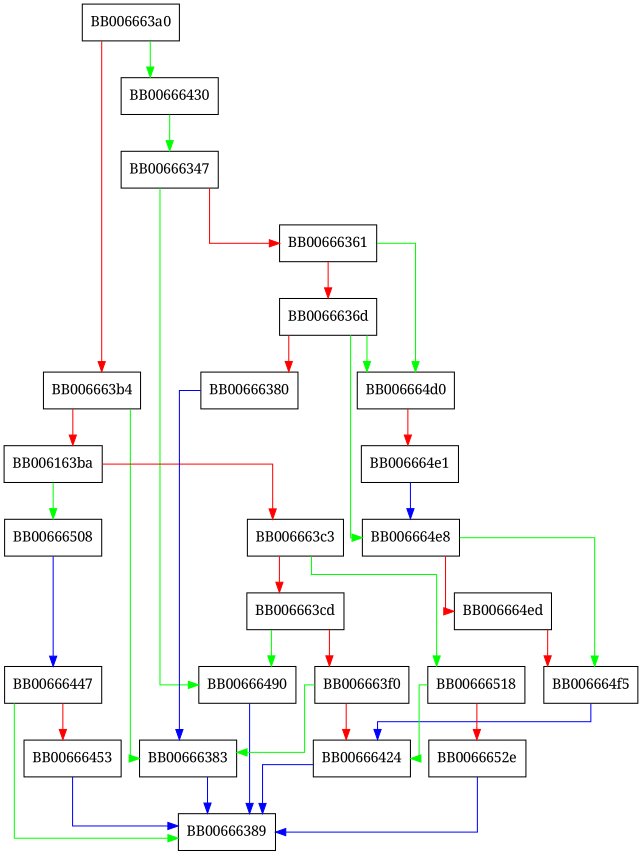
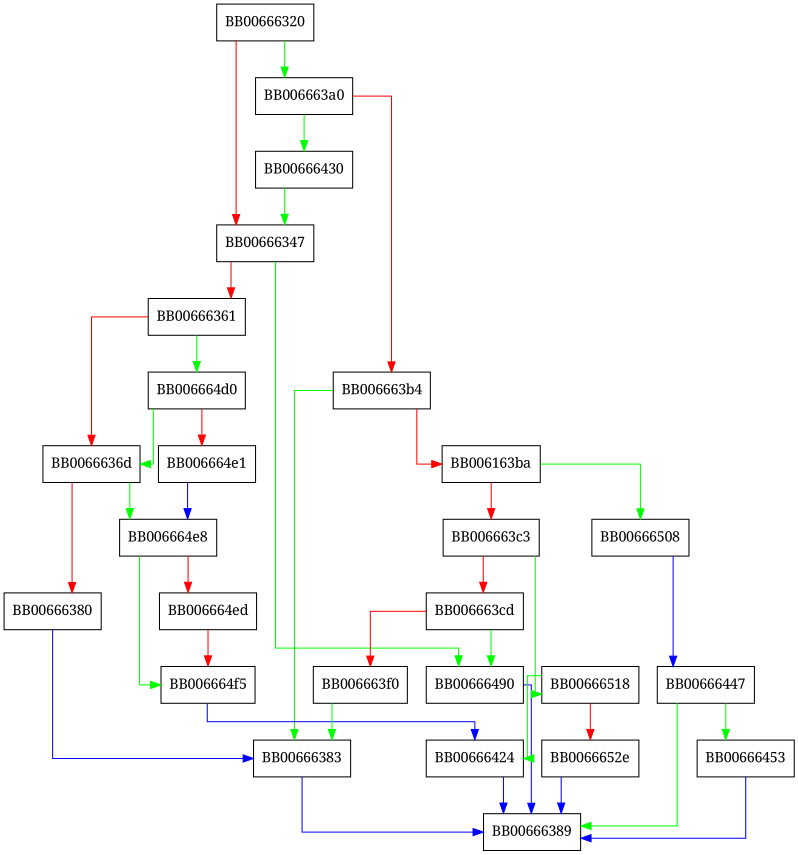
  digraph {
    fontname="Noto Serif"
    splines=ortho
    node [fontname="Noto Serif" shape=box]
    edge [color=green fontname="Noto Serif"]
+   BB00666320
    BB006663a0
    BB00666347
    BB00666430
    BB006663b4
    BB00666490
    BB00666361
    BB00666383
    n9 [label=BB006163ba]
    BB00666389
    BB006664d0
    BB0066636d
    BB006664e1
    BB006664e8
    BB00666380
    BB006664f5
    BB006664ed
    BB00666424
    BB00666508
    BB006663c3
    BB00666447
    BB00666518
    BB006663cd
    BB00666453
    BB0066652e
    BB006663f0
+   BB00666320 -> BB006663a0
+   BB00666320 -> BB00666347 [color=red]
    BB006663a0 -> BB00666430
    BB006663a0 -> BB006663b4 [color=red]
    BB00666347 -> BB00666490
    BB00666347 -> BB00666361 [color=red]
    BB00666430 -> BB00666347
    BB006663b4 -> BB00666383
    BB006663b4 -> n9 [color=red]
    BB00666490 -> BB00666389 [color=blue]
    BB00666361 -> BB006664d0
    BB00666361 -> BB0066636d [color=red]
    BB00666383 -> BB00666389 [color=blue]
    n9 -> BB00666508
    n9 -> BB006663c3 [color=red]
-   BB0066636d -> BB006664d0
+   BB006664d0 -> BB0066636d
    BB006664d0 -> BB006664e1 [color=red]
    BB0066636d -> BB006664e8
    BB0066636d -> BB00666380 [color=red]
    BB006664e1 -> BB006664e8 [color=blue]
    BB006664e8 -> BB006664f5
    BB006664e8 -> BB006664ed [color=red]
    BB00666380 -> BB00666383 [color=blue]
    BB006664f5 -> BB00666424 [color=blue]
    BB006664ed -> BB006664f5 [color=red]
    BB00666424 -> BB00666389 [color=blue]
    BB00666508 -> BB00666447 [color=blue]
    BB006663c3 -> BB00666518
    BB006663c3 -> BB006663cd [color=red]
    BB00666447 -> BB00666389
-   BB00666447 -> BB00666453 [color=red]
+   BB00666447 -> BB00666453
    BB00666518 -> BB00666424
    BB00666518 -> BB0066652e [color=red]
    BB006663cd -> BB00666490
    BB006663cd -> BB006663f0 [color=red]
    BB00666453 -> BB00666389 [color=blue]
    BB0066652e -> BB00666389 [color=blue]
    BB006663f0 -> BB00666383
-   BB006663f0 -> BB00666424 [color=red]
  }
